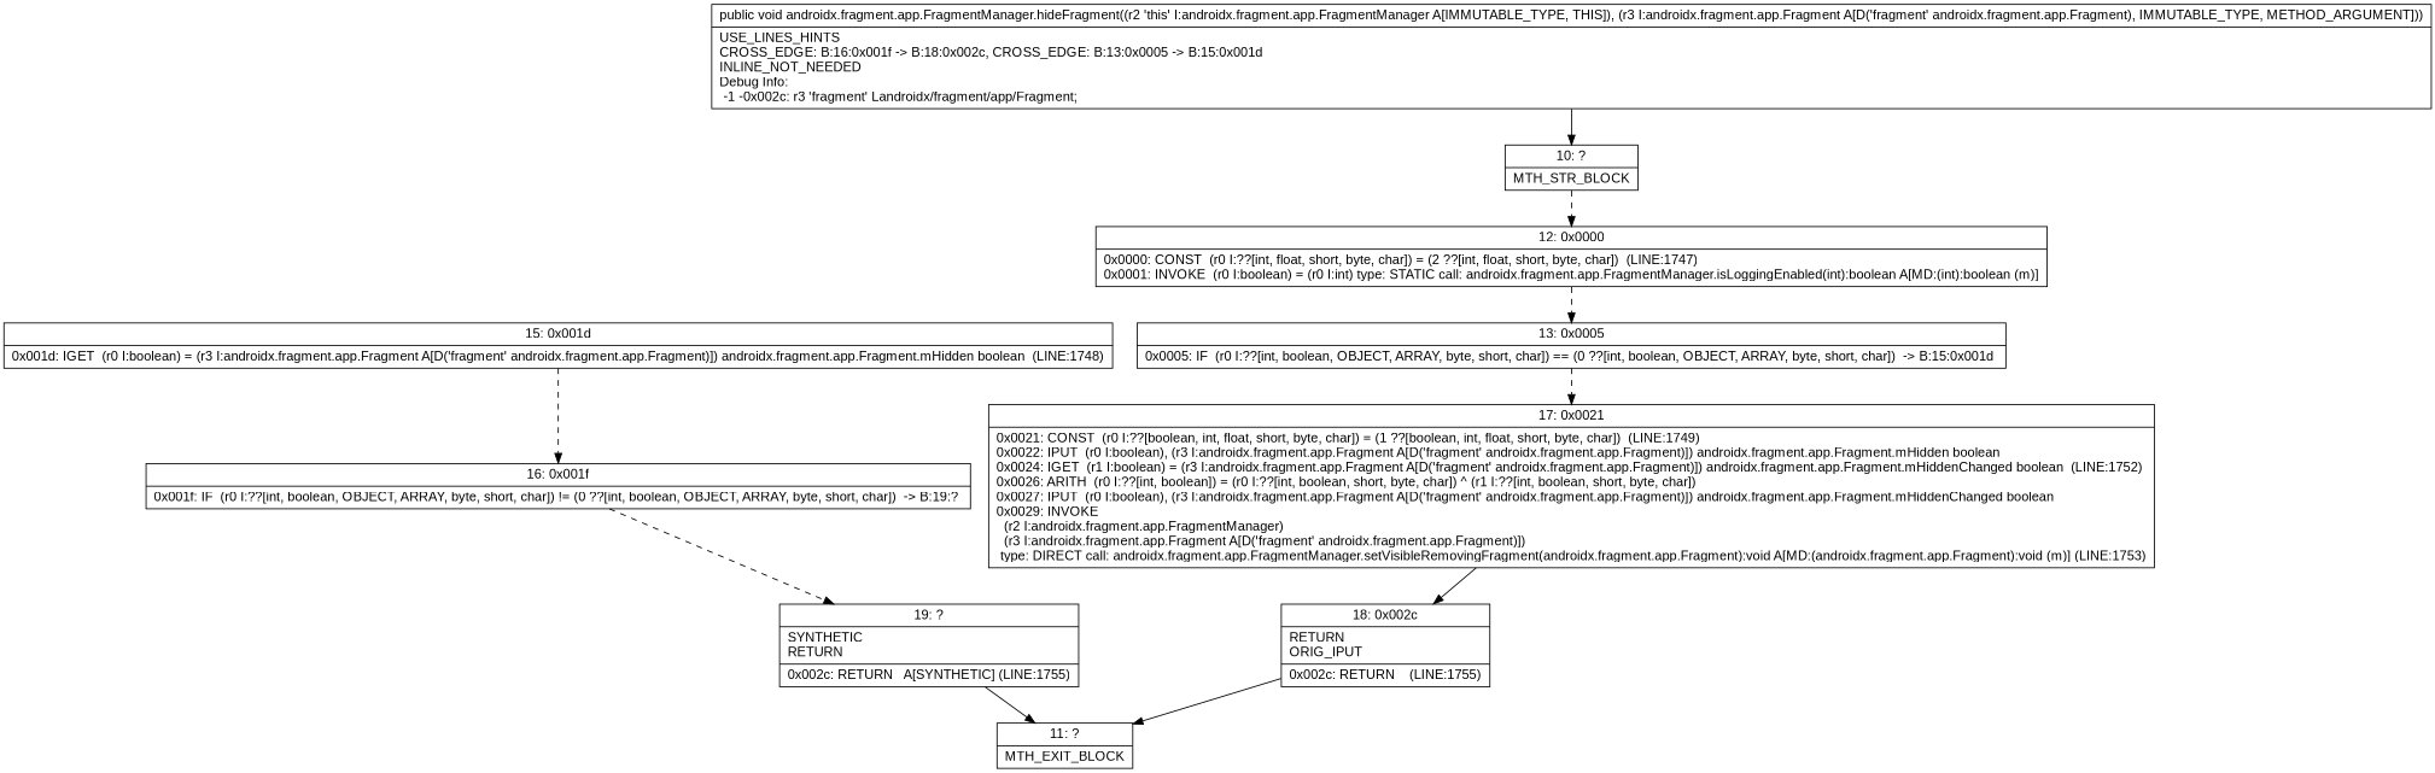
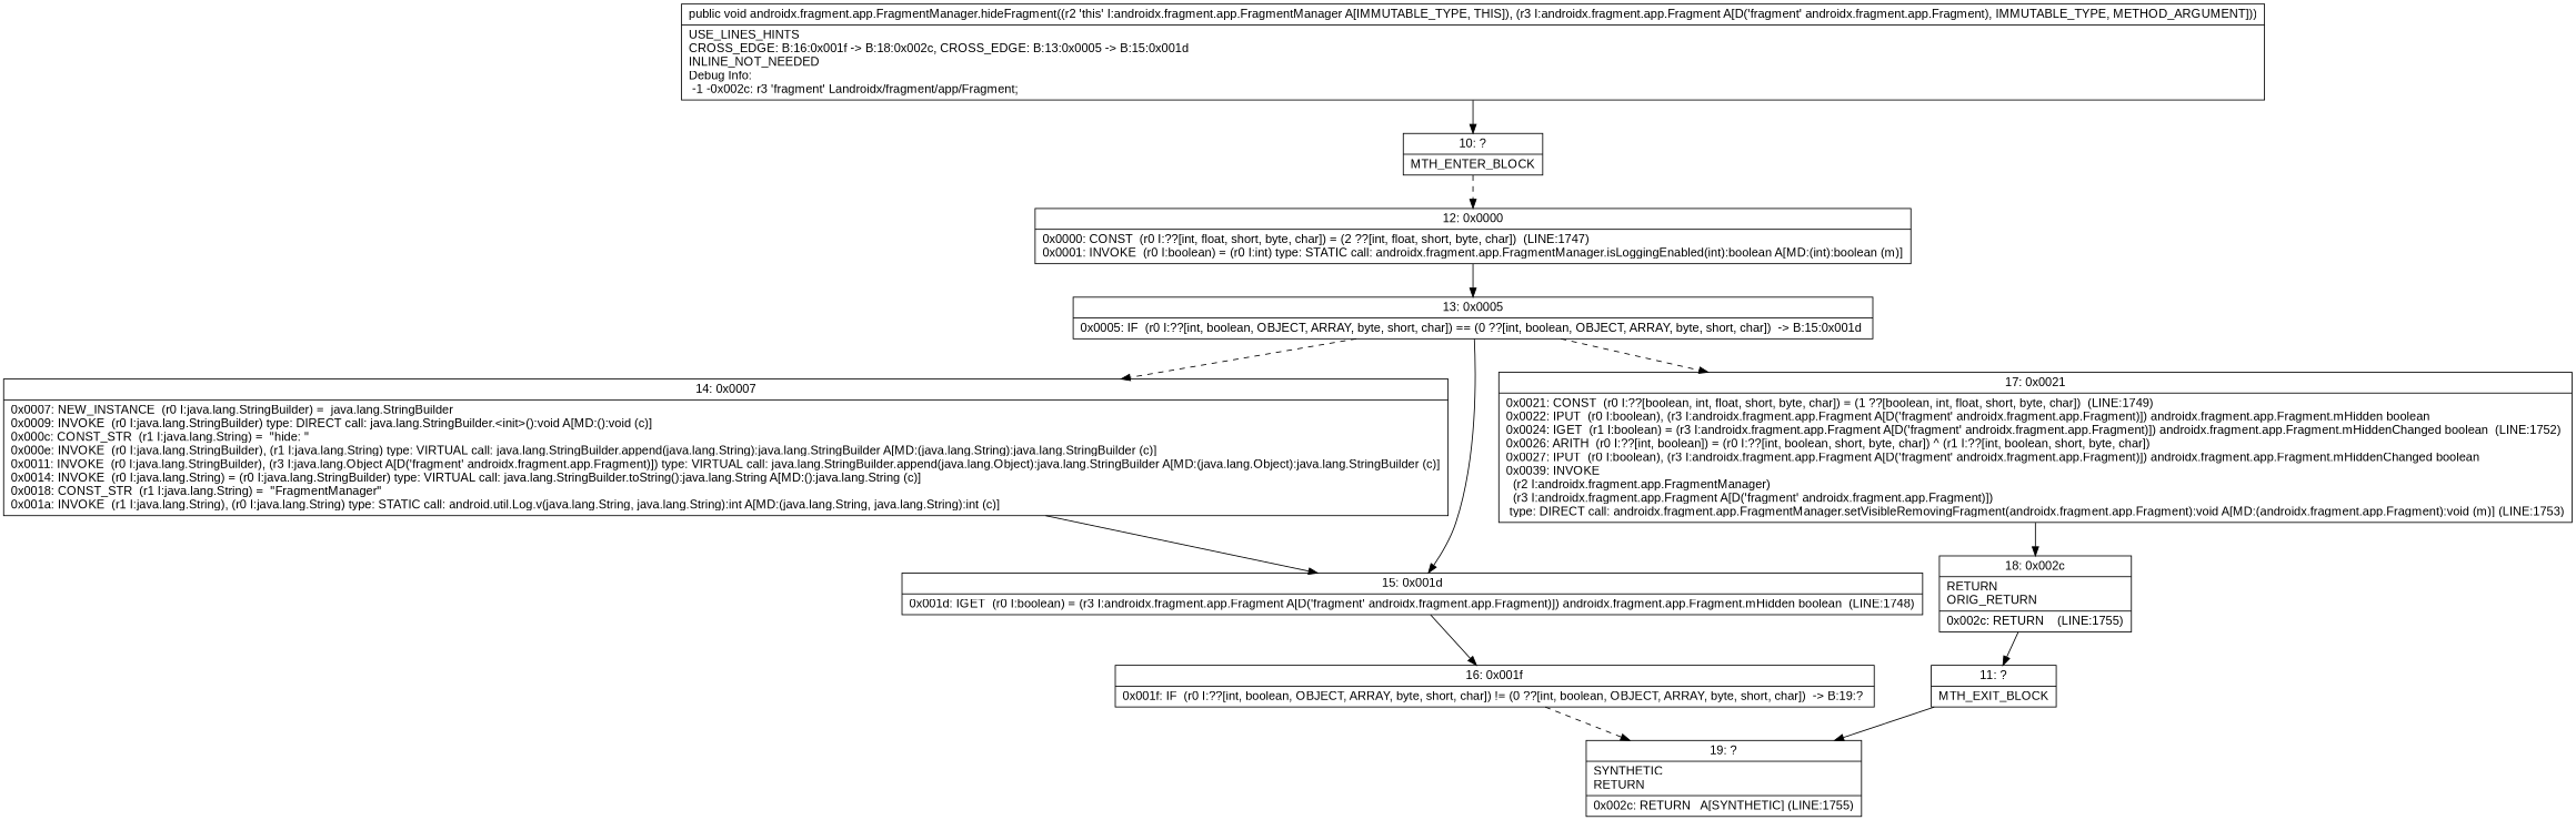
  digraph {
    fontname="Liberation Sans"
    node [fontname="Liberation Sans" shape=record]
    edge [fontname="Liberation Sans"]
-   n1 [label="{10\:\ ?|MTH_STR_BLOCK\l}"]
+   n1 [label="{10\:\ ?|MTH_ENTER_BLOCK\l}"]
    n2 [label="{12\:\ 0x0000|0x0000: CONST  (r0 I:??[int, float, short, byte, char]) = (2 ??[int, float, short, byte, char])  (LINE:1747)\l0x0001: INVOKE  (r0 I:boolean) = (r0 I:int) type: STATIC call: androidx.fragment.app.FragmentManager.isLoggingEnabled(int):boolean A[MD:(int):boolean (m)]\l}"]
    n3 [label="{13\:\ 0x0005|0x0005: IF  (r0 I:??[int, boolean, OBJECT, ARRAY, byte, short, char]) == (0 ??[int, boolean, OBJECT, ARRAY, byte, short, char])  \-\> B:15:0x001d \l}"]
+   n4 [label="{14\:\ 0x0007|0x0007: NEW_INSTANCE  (r0 I:java.lang.StringBuilder) =  java.lang.StringBuilder \l0x0009: INVOKE  (r0 I:java.lang.StringBuilder) type: DIRECT call: java.lang.StringBuilder.\<init\>():void A[MD:():void (c)]\l0x000c: CONST_STR  (r1 I:java.lang.String) =  \"hide: \" \l0x000e: INVOKE  (r0 I:java.lang.StringBuilder), (r1 I:java.lang.String) type: VIRTUAL call: java.lang.StringBuilder.append(java.lang.String):java.lang.StringBuilder A[MD:(java.lang.String):java.lang.StringBuilder (c)]\l0x0011: INVOKE  (r0 I:java.lang.StringBuilder), (r3 I:java.lang.Object A[D('fragment' androidx.fragment.app.Fragment)]) type: VIRTUAL call: java.lang.StringBuilder.append(java.lang.Object):java.lang.StringBuilder A[MD:(java.lang.Object):java.lang.StringBuilder (c)]\l0x0014: INVOKE  (r0 I:java.lang.String) = (r0 I:java.lang.StringBuilder) type: VIRTUAL call: java.lang.StringBuilder.toString():java.lang.String A[MD:():java.lang.String (c)]\l0x0018: CONST_STR  (r1 I:java.lang.String) =  \"FragmentManager\" \l0x001a: INVOKE  (r1 I:java.lang.String), (r0 I:java.lang.String) type: STATIC call: android.util.Log.v(java.lang.String, java.lang.String):int A[MD:(java.lang.String, java.lang.String):int (c)]\l}"]
    n5 [label="{15\:\ 0x001d|0x001d: IGET  (r0 I:boolean) = (r3 I:androidx.fragment.app.Fragment A[D('fragment' androidx.fragment.app.Fragment)]) androidx.fragment.app.Fragment.mHidden boolean  (LINE:1748)\l}"]
-   n6 [label="{17\:\ 0x0021|0x0021: CONST  (r0 I:??[boolean, int, float, short, byte, char]) = (1 ??[boolean, int, float, short, byte, char])  (LINE:1749)\l0x0022: IPUT  (r0 I:boolean), (r3 I:androidx.fragment.app.Fragment A[D('fragment' androidx.fragment.app.Fragment)]) androidx.fragment.app.Fragment.mHidden boolean \l0x0024: IGET  (r1 I:boolean) = (r3 I:androidx.fragment.app.Fragment A[D('fragment' androidx.fragment.app.Fragment)]) androidx.fragment.app.Fragment.mHiddenChanged boolean  (LINE:1752)\l0x0026: ARITH  (r0 I:??[int, boolean]) = (r0 I:??[int, boolean, short, byte, char]) ^ (r1 I:??[int, boolean, short, byte, char]) \l0x0027: IPUT  (r0 I:boolean), (r3 I:androidx.fragment.app.Fragment A[D('fragment' androidx.fragment.app.Fragment)]) androidx.fragment.app.Fragment.mHiddenChanged boolean \l0x0029: INVOKE  \l  (r2 I:androidx.fragment.app.FragmentManager)\l  (r3 I:androidx.fragment.app.Fragment A[D('fragment' androidx.fragment.app.Fragment)])\l type: DIRECT call: androidx.fragment.app.FragmentManager.setVisibleRemovingFragment(androidx.fragment.app.Fragment):void A[MD:(androidx.fragment.app.Fragment):void (m)] (LINE:1753)\l}"]
+   n6 [label="{17\:\ 0x0021|0x0021: CONST  (r0 I:??[boolean, int, float, short, byte, char]) = (1 ??[boolean, int, float, short, byte, char])  (LINE:1749)\l0x0022: IPUT  (r0 I:boolean), (r3 I:androidx.fragment.app.Fragment A[D('fragment' androidx.fragment.app.Fragment)]) androidx.fragment.app.Fragment.mHidden boolean \l0x0024: IGET  (r1 I:boolean) = (r3 I:androidx.fragment.app.Fragment A[D('fragment' androidx.fragment.app.Fragment)]) androidx.fragment.app.Fragment.mHiddenChanged boolean  (LINE:1752)\l0x0026: ARITH  (r0 I:??[int, boolean]) = (r0 I:??[int, boolean, short, byte, char]) ^ (r1 I:??[int, boolean, short, byte, char]) \l0x0027: IPUT  (r0 I:boolean), (r3 I:androidx.fragment.app.Fragment A[D('fragment' androidx.fragment.app.Fragment)]) androidx.fragment.app.Fragment.mHiddenChanged boolean \l0x0039: INVOKE  \l  (r2 I:androidx.fragment.app.FragmentManager)\l  (r3 I:androidx.fragment.app.Fragment A[D('fragment' androidx.fragment.app.Fragment)])\l type: DIRECT call: androidx.fragment.app.FragmentManager.setVisibleRemovingFragment(androidx.fragment.app.Fragment):void A[MD:(androidx.fragment.app.Fragment):void (m)] (LINE:1753)\l}"]
    n7 [label="{16\:\ 0x001f|0x001f: IF  (r0 I:??[int, boolean, OBJECT, ARRAY, byte, short, char]) != (0 ??[int, boolean, OBJECT, ARRAY, byte, short, char])  \-\> B:19:? \l}"]
    n8 [label="{19\:\ ?|SYNTHETIC\lRETURN\l|0x002c: RETURN   A[SYNTHETIC] (LINE:1755)\l}"]
-   n9 [label="{18\:\ 0x002c|RETURN\lORIG_IPUT\l|0x002c: RETURN    (LINE:1755)\l}"]
+   n9 [label="{18\:\ 0x002c|RETURN\lORIG_RETURN\l|0x002c: RETURN    (LINE:1755)\l}"]
    n10 [label="{11\:\ ?|MTH_EXIT_BLOCK\l}"]
    n11 [label="{public void androidx.fragment.app.FragmentManager.hideFragment((r2 'this' I:androidx.fragment.app.FragmentManager A[IMMUTABLE_TYPE, THIS]), (r3 I:androidx.fragment.app.Fragment A[D('fragment' androidx.fragment.app.Fragment), IMMUTABLE_TYPE, METHOD_ARGUMENT]))  | USE_LINES_HINTS\lCROSS_EDGE: B:16:0x001f \-\> B:18:0x002c, CROSS_EDGE: B:13:0x0005 \-\> B:15:0x001d\lINLINE_NOT_NEEDED\lDebug Info:\l  \-1 \-0x002c: r3 'fragment' Landroidx\/fragment\/app\/Fragment;\l}"]
    n1 -> n2 [style=dashed]
-   n2 -> n3 [style=dashed]
+   n2 -> n3
+   n3 -> n4 [style=dashed]
+   n3 -> n5
    n3 -> n6 [style=dashed]
-   n5 -> n7 [style=dashed]
+   n4 -> n5
+   n5 -> n7
    n6 -> n9
    n7 -> n8 [style=dashed]
-   n8 -> n10
+   n10 -> n8
    n9 -> n10
    n11 -> n1
  }
